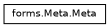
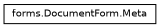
  digraph {
    rankdir=TB
-   n1 [color=black fillcolor=white fontname=Helvetica fontsize=10 height=0.2 label="forms.Meta.Meta" shape=record style=filled width=0.4]
+   n1 [color=black fillcolor=white fontname=Helvetica fontsize=10 height=0.2 label="forms.DocumentForm.Meta" shape=record style=filled width=0.4]
  }
